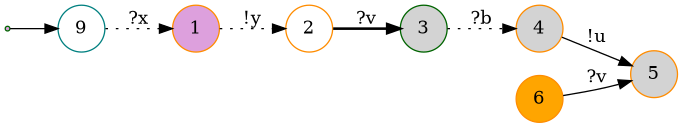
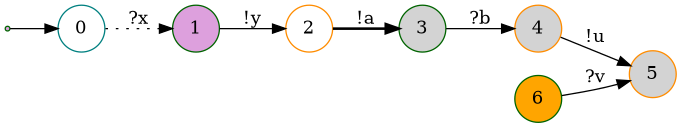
  digraph {
    rankdir=LR
    node [color=darkorange fillcolor=lightgrey shape=circle style=filled]
    edge [style=solid]
    ENTRY [color=darkgreen fillcolor=plum shape=point]
-   0 [color=teal fillcolor=white label=9]
-   1 [fillcolor=plum]
+   0 [color=teal fillcolor=white]
+   1 [color=darkgreen fillcolor=plum]
    2 [fillcolor=white]
    3 [color=darkgreen]
    4
    5
-   6 [fillcolor=orange]
+   6 [color=darkgreen fillcolor=orange]
    ENTRY -> 0
    0 -> 1 [label="?x" style=dotted]
-   1 -> 2 [label="!y" style=dotted]
-   2 -> 3 [label="?v" style=bold]
-   3 -> 4 [label="?b" style=dotted]
+   1 -> 2 [label="!y"]
+   2 -> 3 [label="!a" style=bold]
+   3 -> 4 [label="?b"]
    4 -> 5 [label="!u"]
    6 -> 5 [label="?v"]
  }
